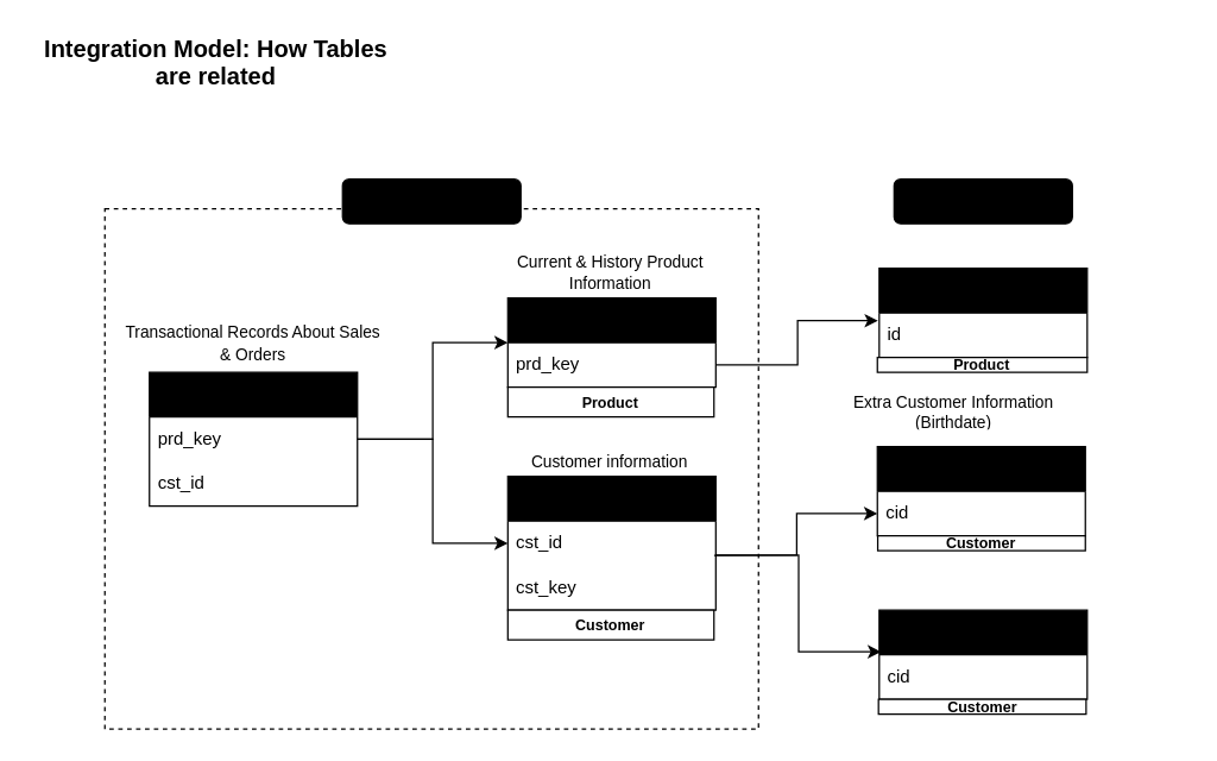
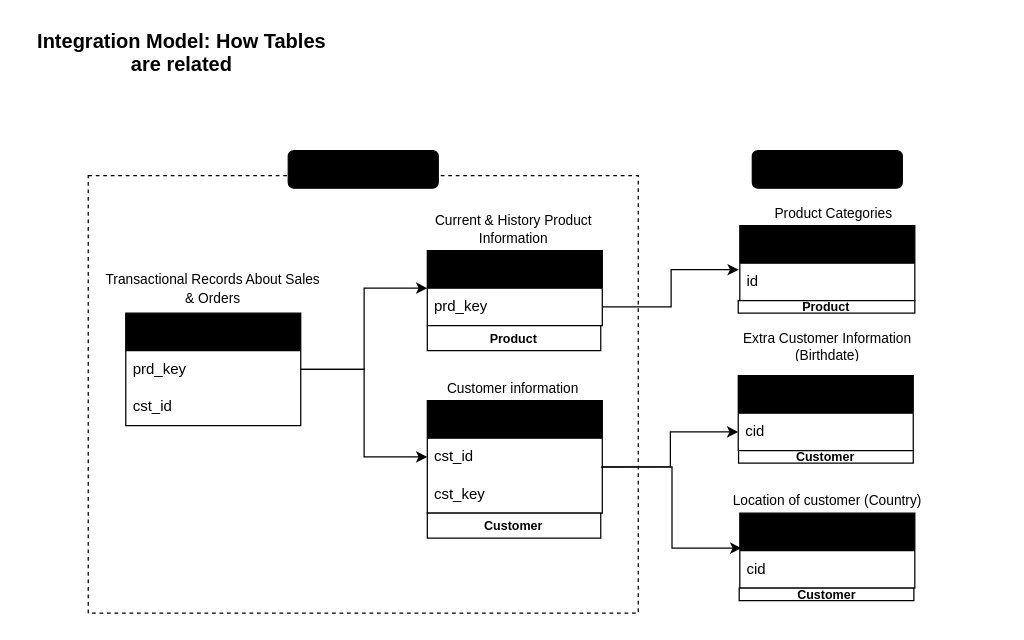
  <mxCell id="0" />
  <mxCell id="1" parent="0" />
  <mxCell id="2" value="&lt;font style=&quot;color: light-dark(rgb(0, 0, 0), rgb(0, 0, 0));&quot;&gt;crm_prd_info&lt;/font&gt;" style="swimlane;fontStyle=0;childLayout=stackLayout;horizontal=1;startSize=30;horizontalStack=0;resizeParent=1;resizeParentMax=0;resizeLast=0;collapsible=1;marginBottom=0;whiteSpace=wrap;html=1;fillColor=light-dark(#000000,#BDE0FE);" parent="1" vertex="1"><mxGeometry x="341.25" y="200" width="140" height="60" as="geometry" /></mxCell>
  <mxCell id="3" value="prd_key" style="text;strokeColor=none;fillColor=none;align=left;verticalAlign=middle;spacingLeft=4;spacingRight=4;overflow=hidden;points=[[0,0.5],[1,0.5]];portConstraint=eastwest;rotatable=0;whiteSpace=wrap;html=1;" parent="2" vertex="1"><mxGeometry y="30" width="140" height="30" as="geometry" /></mxCell>
  <mxCell id="4" value="&lt;font style=&quot;font-size: 11px;&quot;&gt;Customer information&lt;/font&gt;" style="text;html=1;strokeColor=none;fillColor=none;align=center;verticalAlign=middle;whiteSpace=wrap;overflow=hidden;" parent="1" vertex="1"><mxGeometry x="345" y="300" width="130" height="20" as="geometry" /></mxCell>
  <mxCell id="5" value="&lt;font style=&quot;font-size: 11px;&quot;&gt;Current &amp;amp; History Product Information&lt;/font&gt;" style="text;html=1;strokeColor=none;fillColor=none;align=center;verticalAlign=middle;whiteSpace=wrap;overflow=hidden;" parent="1" vertex="1"><mxGeometry x="333.75" y="166" width="152.5" height="30" as="geometry" /></mxCell>
  <mxCell id="6" value="&lt;font style=&quot;color: light-dark(rgb(0, 0, 0), rgb(0, 0, 0));&quot;&gt;crm_sales_details&lt;/font&gt;" style="swimlane;fontStyle=0;childLayout=stackLayout;horizontal=1;startSize=30;horizontalStack=0;resizeParent=1;resizeParentMax=0;resizeLast=0;collapsible=1;marginBottom=0;whiteSpace=wrap;html=1;fillColor=light-dark(#000000,#BDE0FE);" parent="1" vertex="1"><mxGeometry x="100" y="250" width="140" height="90" as="geometry" /></mxCell>
  <mxCell id="7" value="prd_key" style="text;strokeColor=none;fillColor=none;align=left;verticalAlign=middle;spacingLeft=4;spacingRight=4;overflow=hidden;points=[[0,0.5],[1,0.5]];portConstraint=eastwest;rotatable=0;whiteSpace=wrap;html=1;" parent="6" vertex="1"><mxGeometry y="30" width="140" height="30" as="geometry" /></mxCell>
  <mxCell id="8" value="cst_id" style="text;strokeColor=none;fillColor=none;align=left;verticalAlign=middle;spacingLeft=4;spacingRight=4;overflow=hidden;points=[[0,0.5],[1,0.5]];portConstraint=eastwest;rotatable=0;whiteSpace=wrap;html=1;" parent="6" vertex="1"><mxGeometry y="60" width="140" height="30" as="geometry" /></mxCell>
  <mxCell id="9" value="&lt;font style=&quot;font-size: 11px;&quot;&gt;Transactional Records About Sales &amp;amp; Orders&lt;/font&gt;" style="text;html=1;strokeColor=none;fillColor=none;align=center;verticalAlign=middle;whiteSpace=wrap;overflow=hidden;" parent="1" vertex="1"><mxGeometry x="80" y="210" width="180" height="40" as="geometry" /></mxCell>
  <mxCell id="10" style="edgeStyle=orthogonalEdgeStyle;rounded=0;orthogonalLoop=1;jettySize=auto;html=1;entryX=0;entryY=0.5;entryDx=0;entryDy=0;" parent="1" source="7" target="2" edge="1"><mxGeometry relative="1" as="geometry" /></mxCell>
  <mxCell id="11" style="edgeStyle=orthogonalEdgeStyle;rounded=0;orthogonalLoop=1;jettySize=auto;html=1;entryX=0;entryY=0.5;entryDx=0;entryDy=0;" parent="1" source="7" target="16" edge="1"><mxGeometry relative="1" as="geometry" /></mxCell>
  <mxCell id="12" value="&lt;font style=&quot;color: light-dark(rgb(0, 0, 0), rgb(0, 0, 0));&quot;&gt;erp_csut_az12&lt;/font&gt;" style="swimlane;fontStyle=0;childLayout=stackLayout;horizontal=1;startSize=30;horizontalStack=0;resizeParent=1;resizeParentMax=0;resizeLast=0;collapsible=1;marginBottom=0;whiteSpace=wrap;html=1;fillColor=light-dark(#000000,#F6BD60);" parent="1" vertex="1"><mxGeometry x="590" y="300" width="140" height="60" as="geometry" /></mxCell>
  <mxCell id="13" value="cid" style="text;strokeColor=none;fillColor=none;align=left;verticalAlign=middle;spacingLeft=4;spacingRight=4;overflow=hidden;points=[[0,0.5],[1,0.5]];portConstraint=eastwest;rotatable=0;whiteSpace=wrap;html=1;" parent="12" vertex="1"><mxGeometry y="30" width="140" height="30" as="geometry" /></mxCell>
- <mxCell id="14" value="&lt;font style=&quot;font-size: 11px;&quot;&gt;Extra Customer Information (Birthdate)&lt;/font&gt;" style="text;html=1;strokeColor=none;fillColor=none;align=center;verticalAlign=middle;whiteSpace=wrap;overflow=hidden;" parent="1" vertex="1"><mxGeometry x="565" y="260" width="152.5" height="30" as="geometry" /></mxCell>
+ <mxCell id="14" value="&lt;font style=&quot;font-size: 11px;&quot;&gt;Extra Customer Information (Birthdate)&lt;/font&gt;" style="text;html=1;strokeColor=none;fillColor=none;align=center;verticalAlign=middle;whiteSpace=wrap;overflow=hidden;" parent="1" vertex="1"><mxGeometry x="585" y="260" width="152.5" height="30" as="geometry" /></mxCell>
  <mxCell id="15" value="&lt;span&gt;&lt;font style=&quot;color: light-dark(rgb(0, 0, 0), rgb(0, 0, 0));&quot;&gt;crm_cust_info&lt;/font&gt;&lt;/span&gt;" style="swimlane;fontStyle=0;childLayout=stackLayout;horizontal=1;startSize=30;horizontalStack=0;resizeParent=1;resizeParentMax=0;resizeLast=0;collapsible=1;marginBottom=0;whiteSpace=wrap;html=1;fillColor=light-dark(#000000,#BDE0FE);" parent="1" vertex="1"><mxGeometry x="341.25" y="320" width="140" height="90" as="geometry" /></mxCell>
  <mxCell id="16" value="cst_id" style="text;strokeColor=none;fillColor=none;align=left;verticalAlign=middle;spacingLeft=4;spacingRight=4;overflow=hidden;points=[[0,0.5],[1,0.5]];portConstraint=eastwest;rotatable=0;whiteSpace=wrap;html=1;" parent="15" vertex="1"><mxGeometry y="30" width="140" height="30" as="geometry" /></mxCell>
  <mxCell id="17" value="cst_key" style="text;strokeColor=none;fillColor=none;align=left;verticalAlign=middle;spacingLeft=4;spacingRight=4;overflow=hidden;points=[[0,0.5],[1,0.5]];portConstraint=eastwest;rotatable=0;whiteSpace=wrap;html=1;" parent="15" vertex="1"><mxGeometry y="60" width="140" height="30" as="geometry" /></mxCell>
  <mxCell id="18" style="edgeStyle=orthogonalEdgeStyle;rounded=0;orthogonalLoop=1;jettySize=auto;html=1;entryX=0;entryY=0.5;entryDx=0;entryDy=0;exitX=0.992;exitY=0.771;exitDx=0;exitDy=0;exitPerimeter=0;" parent="1" source="16" target="13" edge="1"><mxGeometry relative="1" as="geometry" /></mxCell>
  <mxCell id="19" value="&lt;font style=&quot;color: light-dark(rgb(0, 0, 0), rgb(0, 0, 0));&quot;&gt;erp_loc_a101&lt;/font&gt;" style="swimlane;fontStyle=0;childLayout=stackLayout;horizontal=1;startSize=30;horizontalStack=0;resizeParent=1;resizeParentMax=0;resizeLast=0;collapsible=1;marginBottom=0;whiteSpace=wrap;html=1;fillColor=light-dark(#000000,#F6BD60);" parent="1" vertex="1"><mxGeometry x="591.25" y="410" width="140" height="60" as="geometry" /></mxCell>
  <mxCell id="20" value="cid" style="text;strokeColor=none;fillColor=none;align=left;verticalAlign=middle;spacingLeft=4;spacingRight=4;overflow=hidden;points=[[0,0.5],[1,0.5]];portConstraint=eastwest;rotatable=0;whiteSpace=wrap;html=1;" parent="19" vertex="1"><mxGeometry y="30" width="140" height="30" as="geometry" /></mxCell>
+ <mxCell id="21" value="&lt;font style=&quot;font-size: 11px;&quot;&gt;Location of customer (Country)&lt;/font&gt;" style="text;html=1;strokeColor=none;fillColor=none;align=center;verticalAlign=middle;whiteSpace=wrap;overflow=hidden;" parent="1" vertex="1"><mxGeometry x="585" y="390" width="152.5" height="20" as="geometry" /></mxCell>
  <mxCell id="22" style="edgeStyle=orthogonalEdgeStyle;rounded=0;orthogonalLoop=1;jettySize=auto;html=1;entryX=0;entryY=0.5;entryDx=0;entryDy=0;" parent="1" edge="1"><mxGeometry relative="1" as="geometry"><mxPoint x="481.25" y="373.034" as="sourcePoint" /><mxPoint x="592.5" y="438" as="targetPoint" /><Array as="points"><mxPoint x="537" y="373" /><mxPoint x="537" y="438" /></Array></mxGeometry></mxCell>
  <mxCell id="23" value="&lt;font style=&quot;color: light-dark(rgb(0, 0, 0), rgb(0, 0, 0));&quot;&gt;erp_px_cat_g1v2&lt;/font&gt;" style="swimlane;fontStyle=0;childLayout=stackLayout;horizontal=1;startSize=30;horizontalStack=0;resizeParent=1;resizeParentMax=0;resizeLast=0;collapsible=1;marginBottom=0;whiteSpace=wrap;html=1;fillColor=light-dark(#000000,#F6BD60);" parent="1" vertex="1"><mxGeometry x="591.25" y="180" width="140" height="60" as="geometry" /></mxCell>
  <mxCell id="24" value="id" style="text;strokeColor=none;fillColor=none;align=left;verticalAlign=middle;spacingLeft=4;spacingRight=4;overflow=hidden;points=[[0,0.5],[1,0.5]];portConstraint=eastwest;rotatable=0;whiteSpace=wrap;html=1;" parent="23" vertex="1"><mxGeometry y="30" width="140" height="30" as="geometry" /></mxCell>
+ <mxCell id="25" value="&lt;font style=&quot;font-size: 11px;&quot;&gt;Product Categories&lt;/font&gt;" style="text;html=1;strokeColor=none;fillColor=none;align=center;verticalAlign=middle;whiteSpace=wrap;overflow=hidden;" parent="1" vertex="1"><mxGeometry x="590" y="160" width="152.5" height="20" as="geometry" /></mxCell>
  <mxCell id="26" style="edgeStyle=orthogonalEdgeStyle;rounded=0;orthogonalLoop=1;jettySize=auto;html=1;entryX=-0.006;entryY=0.174;entryDx=0;entryDy=0;entryPerimeter=0;" parent="1" source="3" target="24" edge="1"><mxGeometry relative="1" as="geometry" /></mxCell>
  <mxCell id="27" value="&lt;font style=&quot;font-size: 16px;&quot;&gt;&lt;b style=&quot;&quot;&gt;Integration Model: How Tables are related&lt;/b&gt;&lt;/font&gt;" style="text;html=1;strokeColor=none;fillColor=none;align=center;verticalAlign=middle;whiteSpace=wrap;overflow=hidden;" parent="1" vertex="1"><mxGeometry x="20" y="20" width="250" height="40" as="geometry" /></mxCell>
  <mxCell id="28" value="" style="rounded=0;whiteSpace=wrap;html=1;fillColor=none;dashed=1;" parent="1" vertex="1"><mxGeometry x="70" y="140" width="440" height="350" as="geometry" /></mxCell>
  <mxCell id="29" value="&lt;font style=&quot;color: light-dark(rgb(0, 0, 0), rgb(0, 0, 0));&quot;&gt;CRM&lt;/font&gt;" style="rounded=1;whiteSpace=wrap;html=1;strokeColor=light-dark(#000000,#1A2929);fillColor=light-dark(#000000,#BDE0FE);" parent="1" vertex="1"><mxGeometry x="230" y="120" width="120" height="30" as="geometry" /></mxCell>
  <mxCell id="30" value="" style="rounded=0;whiteSpace=wrap;html=1;fillColor=none;dashed=1;strokeColor=none;" parent="1" vertex="1"><mxGeometry x="536.25" y="140" width="260" height="350" as="geometry" /></mxCell>
  <mxCell id="31" value="&lt;font style=&quot;color: light-dark(rgb(0, 0, 0), rgb(0, 0, 0));&quot;&gt;ERP&lt;/font&gt;" style="rounded=1;whiteSpace=wrap;html=1;strokeColor=light-dark(#000000,#1A2929);fillColor=light-dark(#000000,#F6BD60);" parent="1" vertex="1"><mxGeometry x="601.25" y="120" width="120" height="30" as="geometry" /></mxCell>
  <mxCell id="32" style="edgeStyle=orthogonalEdgeStyle;rounded=0;orthogonalLoop=1;jettySize=auto;html=1;exitX=0.5;exitY=1;exitDx=0;exitDy=0;" parent="1" source="28" target="28" edge="1"><mxGeometry relative="1" as="geometry" /></mxCell>
  <mxCell id="33" value="&lt;font style=&quot;color: light-dark(rgb(0, 0, 0), rgb(0, 0, 0)); font-size: 10px;&quot;&gt;&lt;b&gt;Product&lt;/b&gt;&lt;/font&gt;" style="rounded=0;whiteSpace=wrap;html=1;fillColor=light-dark(#FFFFFF,#F4ACB7);" parent="1" vertex="1"><mxGeometry x="341.25" y="260" width="138.75" height="20" as="geometry" /></mxCell>
  <mxCell id="34" value="&lt;font style=&quot;color: light-dark(rgb(0, 0, 0), rgb(0, 0, 0)); font-size: 10px;&quot;&gt;&lt;b style=&quot;&quot;&gt;Product&lt;/b&gt;&lt;/font&gt;" style="rounded=0;whiteSpace=wrap;html=1;fillColor=light-dark(#FFFFFF,#F4ACB7);" parent="1" vertex="1"><mxGeometry x="590" y="240" width="141.25" height="10" as="geometry" /></mxCell>
  <mxCell id="35" value="&lt;font style=&quot;color: light-dark(rgb(0, 0, 0), rgb(0, 0, 0)); font-size: 10px;&quot;&gt;&lt;b&gt;Customer&lt;/b&gt;&lt;/font&gt;" style="rounded=0;whiteSpace=wrap;html=1;fillColor=light-dark(#FFFFFF,#A7C957);" parent="1" vertex="1"><mxGeometry x="341.25" y="410" width="138.75" height="20" as="geometry" /></mxCell>
  <mxCell id="36" value="&lt;font style=&quot;color: light-dark(rgb(0, 0, 0), rgb(0, 0, 0)); font-size: 10px;&quot;&gt;&lt;b style=&quot;&quot;&gt;Customer&lt;/b&gt;&lt;/font&gt;" style="rounded=0;whiteSpace=wrap;html=1;fillColor=light-dark(#FFFFFF,#A7C957);" parent="1" vertex="1"><mxGeometry x="590.25" y="360" width="139.75" height="10" as="geometry" /></mxCell>
  <mxCell id="37" value="&lt;font style=&quot;color: light-dark(rgb(0, 0, 0), rgb(0, 0, 0)); font-size: 10px;&quot;&gt;&lt;b style=&quot;&quot;&gt;Customer&lt;/b&gt;&lt;/font&gt;" style="rounded=0;whiteSpace=wrap;html=1;fillColor=light-dark(#FFFFFF,#A7C957);" parent="1" vertex="1"><mxGeometry x="590.75" y="470" width="139.75" height="10" as="geometry" /></mxCell>
